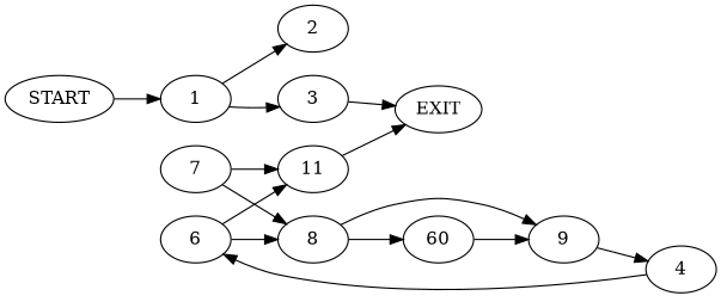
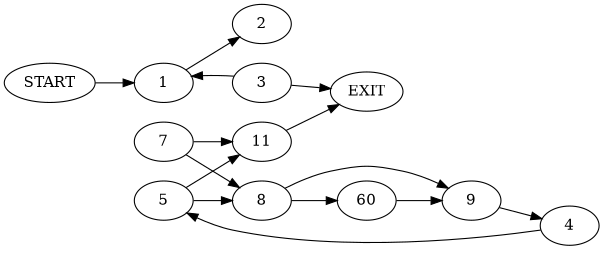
  digraph {
    fontname="DejaVu Serif"
    rankdir=LR
    node [fontname="DejaVu Serif"]
    edge [fontname="DejaVu Serif"]
    n1 [label=START]
    1
    2
    3
    n5 [label=EXIT]
    4
-   5 [label=6]
+   5
    8
    11
    7
    9
    n12 [label=60]
    n1 -> 1
    1 -> 2
-   1 -> 3
+   3 -> 1
    3 -> n5
    4 -> 5
    5 -> 8
    5 -> 11
    8 -> 9
    8 -> n12
    11 -> n5
    7 -> 8
    7 -> 11
    9 -> 4
    n12 -> 9
  }
